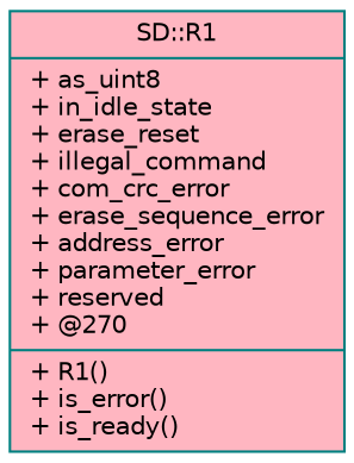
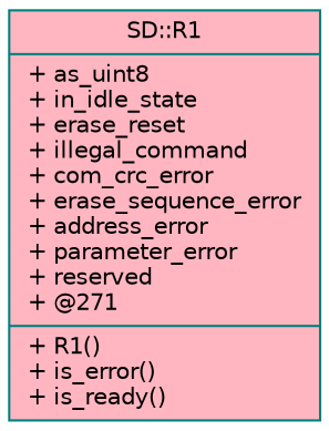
  digraph {
-   n1 [color=teal fillcolor=lightpink fontcolor=black fontname=Helvetica fontsize=10 height=0.2 label="{SD::R1\n|+ as_uint8\l+ in_idle_state\l+ erase_reset\l+ illegal_command\l+ com_crc_error\l+ erase_sequence_error\l+ address_error\l+ parameter_error\l+ reserved\l+ @270\l|+ R1()\l+ is_error()\l+ is_ready()\l}" shape=record style=filled width=0.4]
+   n1 [color=teal fillcolor=lightpink fontcolor=black fontname=Helvetica fontsize=10 height=0.2 label="{SD::R1\n|+ as_uint8\l+ in_idle_state\l+ erase_reset\l+ illegal_command\l+ com_crc_error\l+ erase_sequence_error\l+ address_error\l+ parameter_error\l+ reserved\l+ @271\l|+ R1()\l+ is_error()\l+ is_ready()\l}" shape=record style=filled width=0.4]
  }
